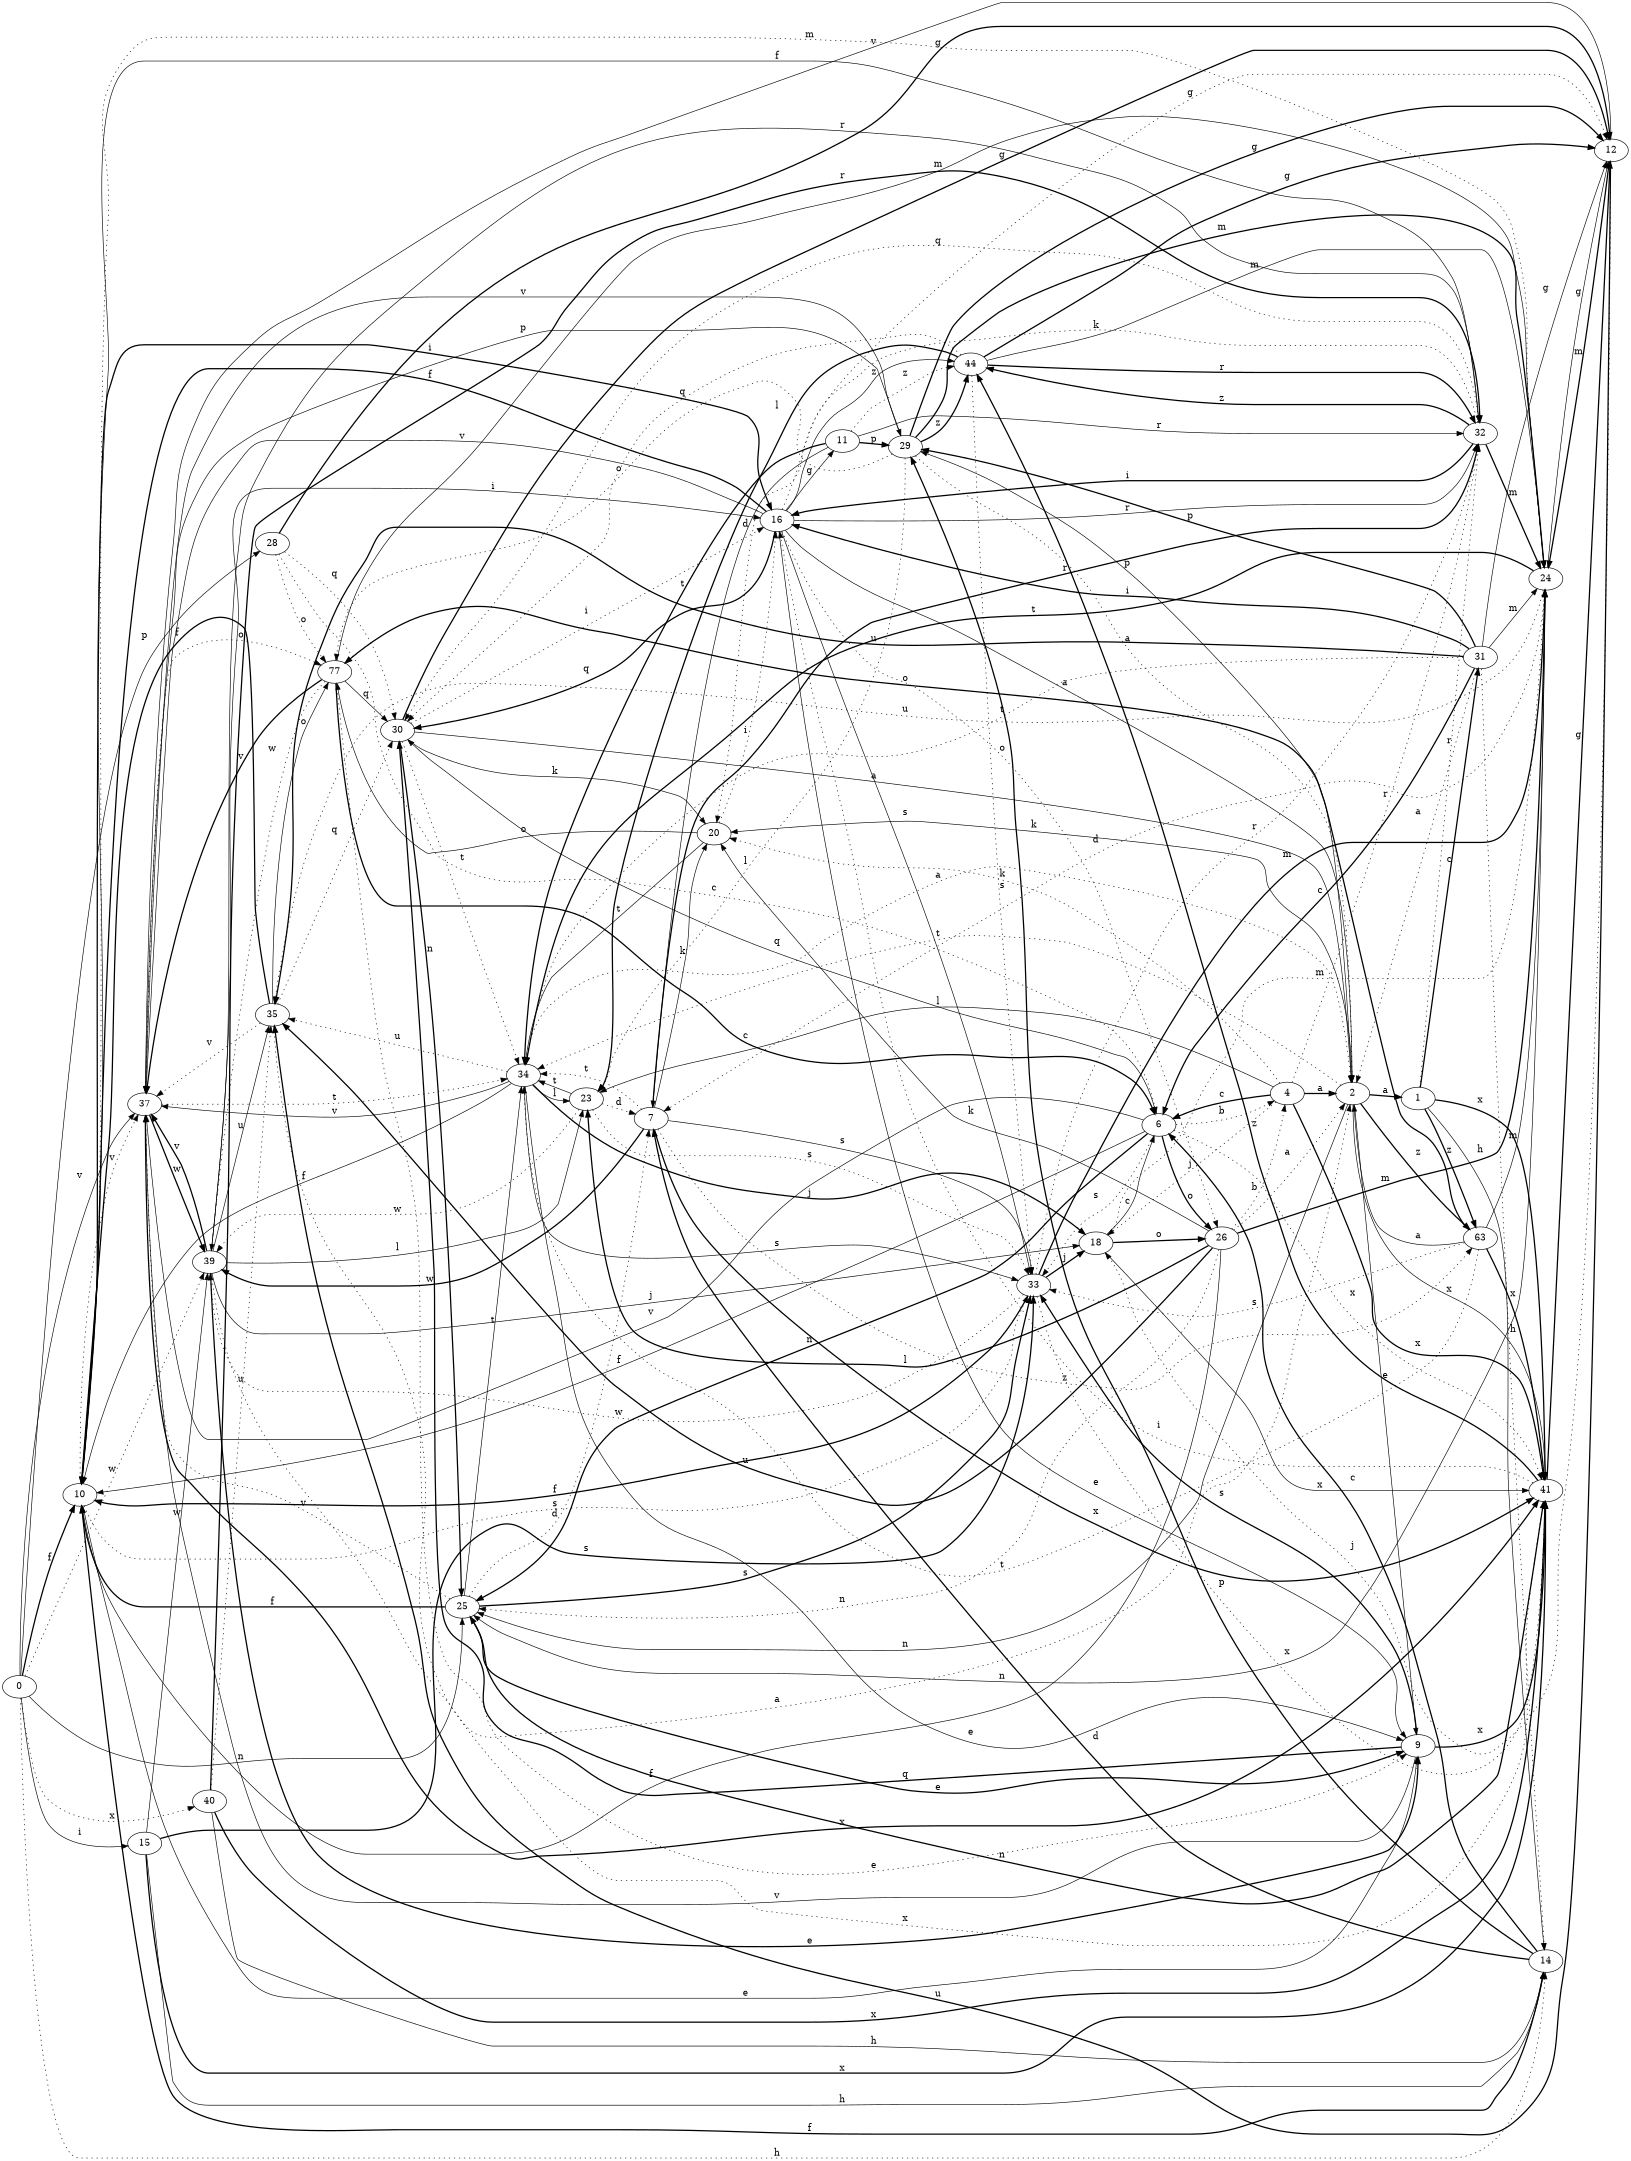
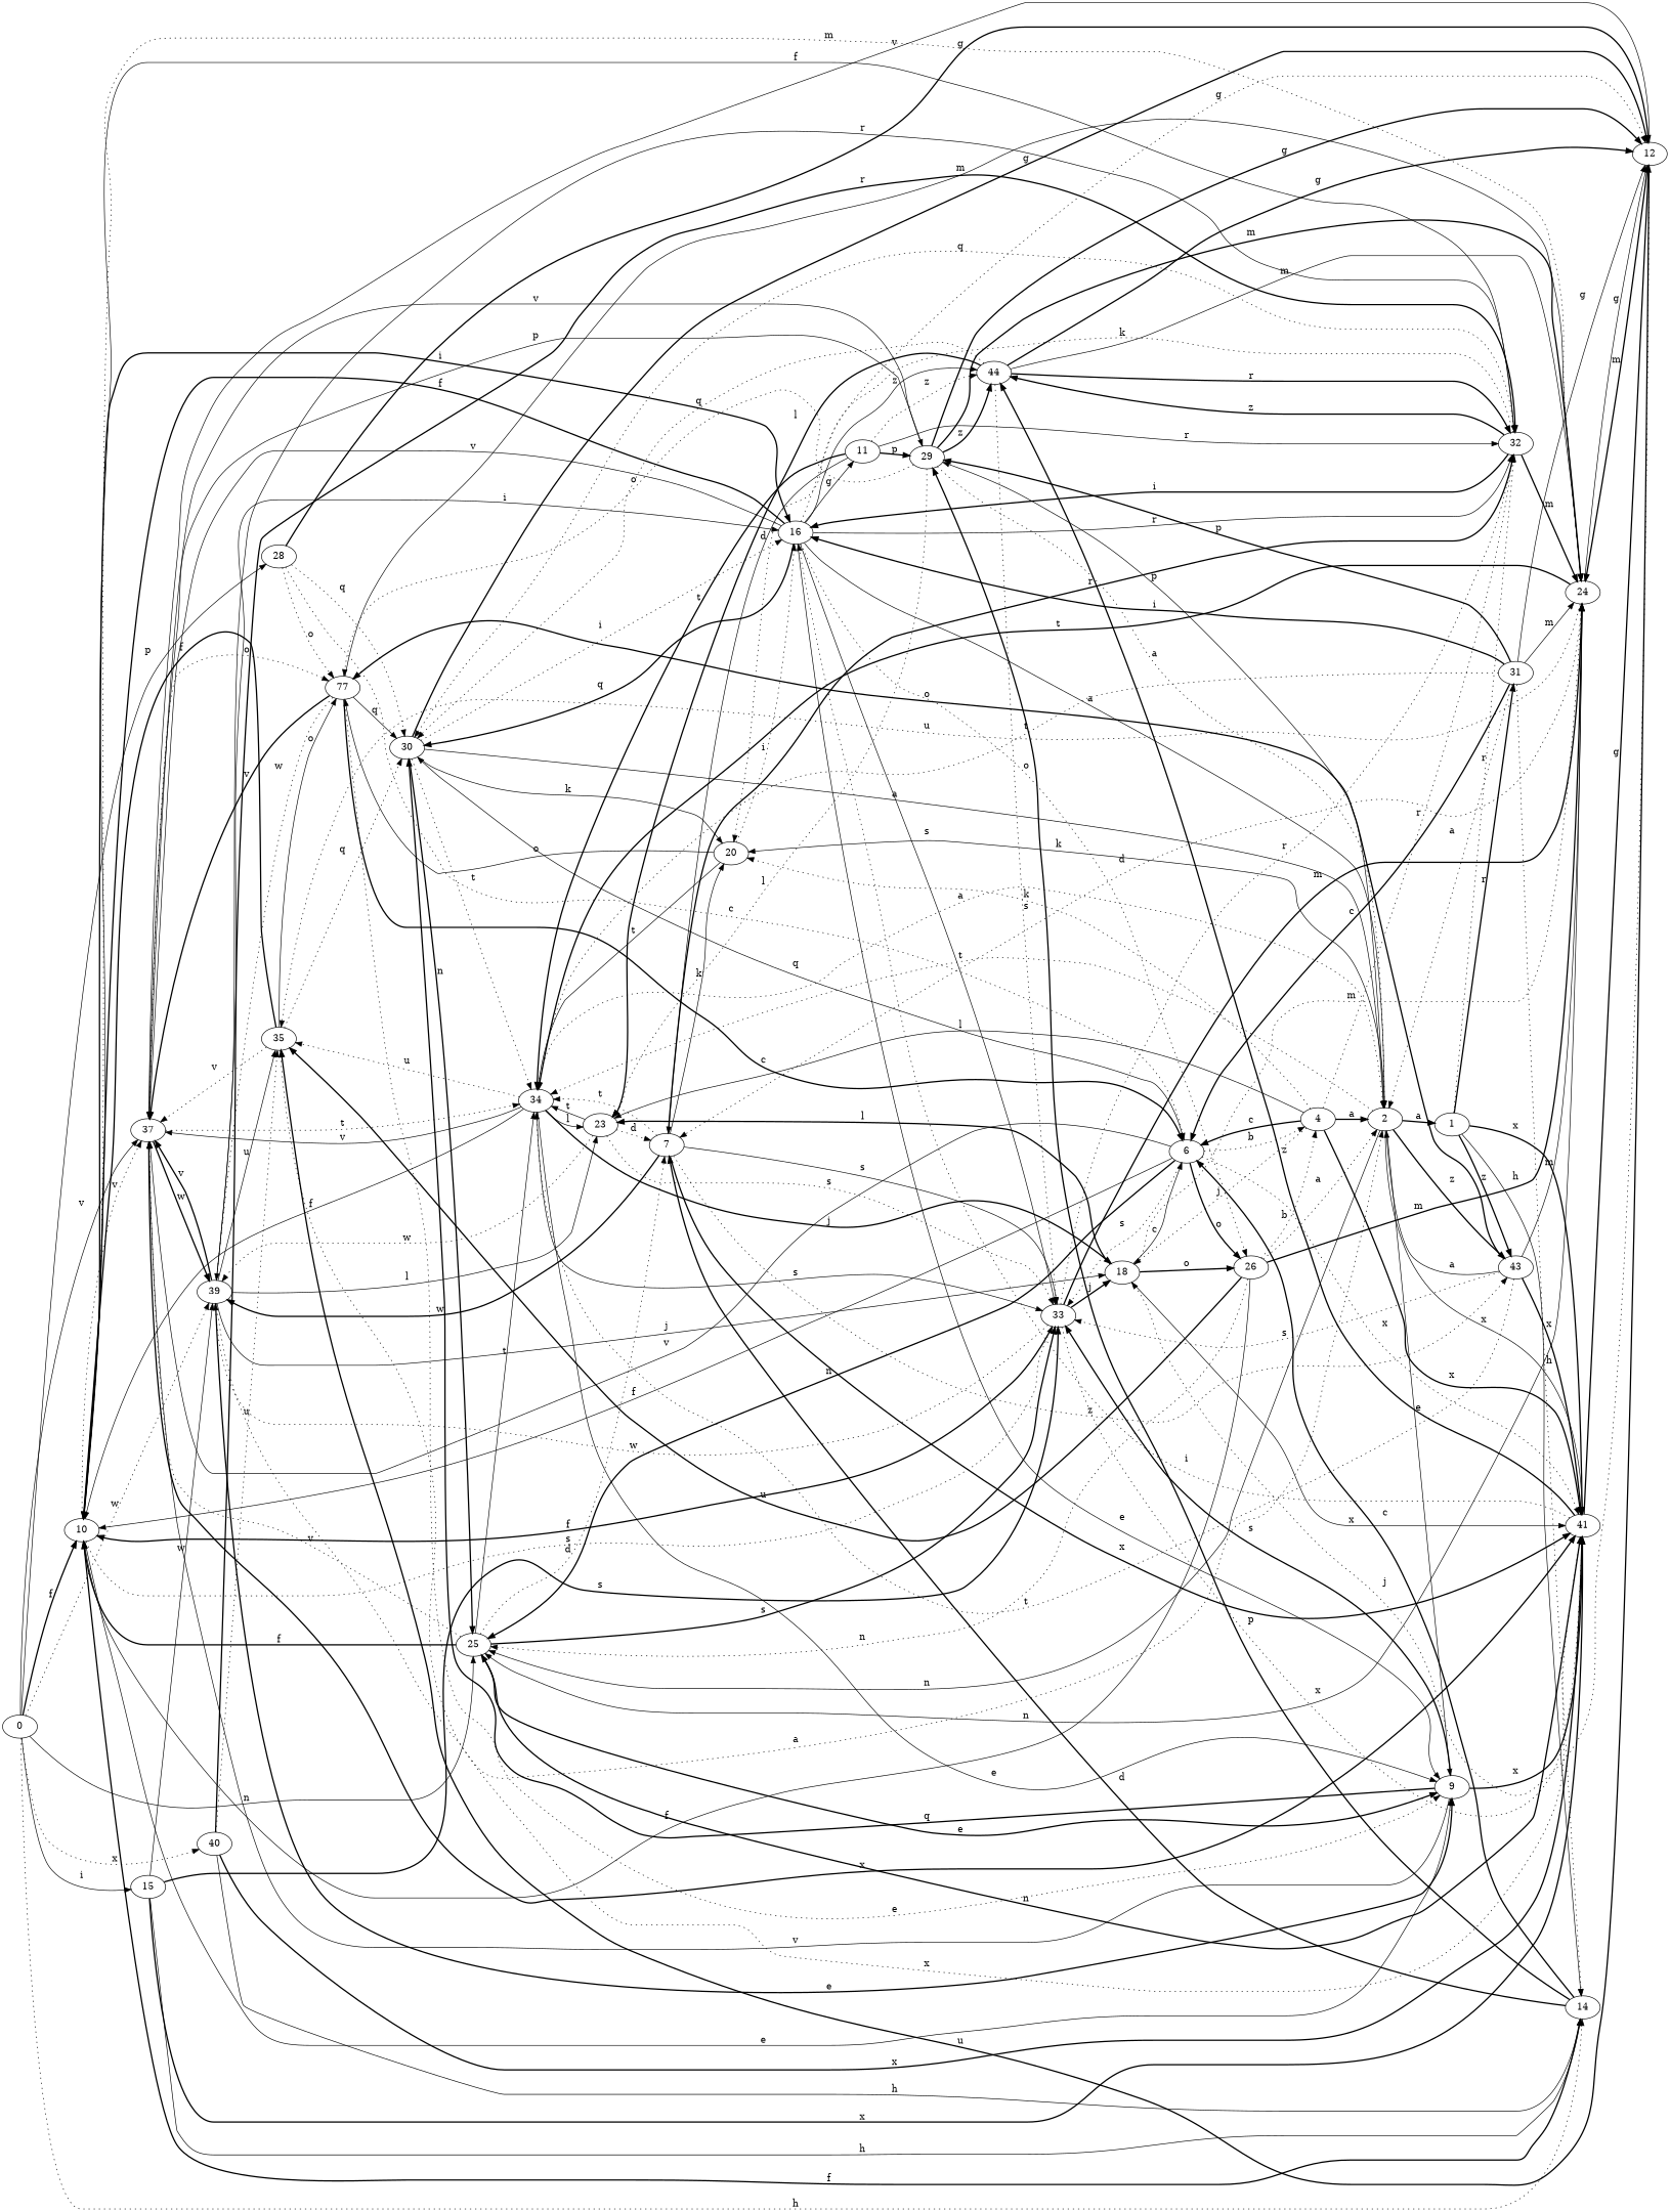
  strict digraph {
    rankdir=LR
    edge [style=bold]
    0
    10
    14
    15
    25
    28
    37
    39
    40
    9
    33
    16
    24
    29
    6
    7
    41
    34
    30
    12
    n21 [label=77]
    32
    2
    18
    23
    35
    1
    31
-   43 [label=63]
+   43
    20
    44
    4
    26
    11
    0 -> 10 [label=f]
    0 -> 14 [label=h style=dotted]
    0 -> 15 [label=i style=solid]
    0 -> 25 [label=n style=solid]
    0 -> 28 [label=p style=solid]
    0 -> 37 [label=v style=solid]
    0 -> 39 [label=w style=dotted]
    0 -> 40 [label=x style=dotted]
    10 -> 37 [label=v style=dotted]
    10 -> 9 [label=e style=solid]
    10 -> 33 [label=s style=dotted]
    10 -> 16 [label=i]
    10 -> 24 [label=m style=dotted]
    14 -> 10 [label=f]
    14 -> 29 [label=p]
    14 -> 6 [label=c]
    14 -> 7 [label=d]
    15 -> 14 [label=h style=solid]
    15 -> 39 [label=w style=solid]
    15 -> 33 [label=s]
    15 -> 41 [label=x]
    25 -> 10 [label=f]
    25 -> 37 [label=v style=dotted]
    25 -> 9 [label=e]
    25 -> 33 [label=s]
    25 -> 7 [label=d style=dotted]
    25 -> 34 [label=t style=solid]
    28 -> 6 [label=c style=dotted]
    28 -> 30 [label=q style=dotted]
    28 -> 12 [label=g]
    28 -> n21 [label=o style=dotted]
    37 -> 39 [label=w]
    37 -> 29 [label=p style=solid]
    37 -> 41 [label=x]
    37 -> 34 [label=t style=dotted]
    37 -> n21 [label=o style=dotted]
    39 -> 37 [label=v]
    39 -> 9 [label=e]
    39 -> 16 [label=i style=solid]
    39 -> 32 [label=r style=solid]
    39 -> 2 [label=a style=dotted]
    39 -> 18 [label=j style=solid]
    39 -> 23 [label=l style=solid]
    39 -> 35 [label=u style=solid]
    40 -> 14 [label=h style=solid]
    40 -> 41 [label=x]
    40 -> 32 [label=r]
    40 -> 35 [label=u style=dotted]
    9 -> 37 [label=v style=solid]
    9 -> 33 [label=s]
    9 -> 41 [label=x]
    9 -> 30 [label=q]
    33 -> 10 [label=f]
    33 -> 39 [label=w style=dotted]
    33 -> 24 [label=m]
    33 -> 41 [label=x style=dotted]
    33 -> 32 [label=r style=dotted]
    33 -> 18 [label=j]
    16 -> 10 [label=f]
    16 -> 37 [label=v style=solid]
    16 -> 9 [label=e style=solid]
    16 -> 33 [label=s style=solid]
    16 -> 30 [label=q]
    16 -> 12 [label=g style=dotted]
    16 -> 32 [label=r style=solid]
    16 -> 2 [label=a style=solid]
    16 -> 44 [label=z style=solid]
    16 -> 26 [label=o style=dotted]
    16 -> 11 [label=g style=solid]
    24 -> 25 [label=n style=solid]
    24 -> 7 [label=d style=dotted]
    24 -> 34 [label=t]
    24 -> 12 [label=g style=solid]
    24 -> 35 [label=u style=dotted]
    29 -> 37 [label=v style=solid]
    29 -> 24 [label=m]
    29 -> 12 [label=g]
    29 -> n21 [label=o style=dotted]
    29 -> 2 [label=a style=dotted]
    29 -> 23 [label=l style=dotted]
    29 -> 44 [label=z]
    6 -> 10 [label=f style=solid]
    6 -> 25 [label=n]
    6 -> 37 [label=v style=solid]
    6 -> 33 [label=s style=dotted]
    6 -> 41 [label=x style=dotted]
    6 -> 30 [label=q style=solid]
    6 -> 4 [label=b style=dotted]
    6 -> 26 [label=o]
    7 -> 39 [label=w]
    7 -> 33 [label=s style=solid]
    7 -> 41 [label=x]
    7 -> 34 [label=t style=dotted]
    7 -> 32 [label=r]
    7 -> 43 [label=z style=dotted]
    7 -> 20 [label=k style=solid]
    41 -> 25 [label=n]
    41 -> 16 [label=i style=dotted]
    41 -> 12 [label=g]
    41 -> 44 [label=z]
    34 -> 10 [label=f style=solid]
    34 -> 37 [label=v style=solid]
    34 -> 9 [label=e style=solid]
    34 -> 33 [label=s style=solid]
    34 -> 2 [label=a style=dotted]
    34 -> 18 [label=j]
    34 -> 23 [label=l style=solid]
    34 -> 35 [label=u style=dotted]
    30 -> 25 [label=n]
    30 -> 16 [label=i style=dotted]
    30 -> 34 [label=t style=dotted]
    30 -> 12 [label=g]
    30 -> 2 [label=a style=solid]
    30 -> 20 [label=k style=solid]
    12 -> 37 [label=v style=solid]
    12 -> 24 [label=m]
    12 -> 18 [label=j style=dotted]
    12 -> 35 [label=u]
    n21 -> 37 [label=v]
    n21 -> 39 [label=w style=dotted]
    n21 -> 9 [label=e style=dotted]
    n21 -> 24 [label=m style=solid]
    n21 -> 6 [label=c]
    n21 -> 30 [label=q style=solid]
    32 -> 10 [label=f style=solid]
    32 -> 16 [label=i]
    32 -> 24 [label=m]
    32 -> 30 [label=q style=dotted]
    32 -> 20 [label=k style=dotted]
    32 -> 44 [label=z]
    2 -> 25 [label=n style=solid]
    2 -> 9 [label=e style=solid]
    2 -> 29 [label=p style=solid]
    2 -> 41 [label=x style=solid]
    2 -> 34 [label=t style=dotted]
    2 -> 1 [label=a]
    2 -> 43 [label=z]
    2 -> 20 [label=k style=solid]
    18 -> 24 [label=m style=dotted]
    18 -> 6 [label=c style=solid]
    18 -> 41 [label=x style=solid]
    18 -> 26 [label=o]
    23 -> 39 [label=w style=dotted]
    23 -> 33 [label=s style=dotted]
    23 -> 7 [label=d style=dotted]
    23 -> 34 [label=t style=solid]
    35 -> 10 [label=f]
    35 -> 37 [label=v style=dotted]
    35 -> 41 [label=x style=dotted]
    35 -> 30 [label=q style=dotted]
    35 -> n21 [label=o style=solid]
    1 -> 14 [label=h style=solid]
    1 -> 41 [label=x]
    1 -> 32 [label=r style=dotted]
-   1 -> 31 [label=c]
+   1 -> 31 [label=r]
    1 -> 43 [label=z]
    31 -> 14 [label=h style=dotted]
    31 -> 16 [label=i]
    31 -> 24 [label=m style=solid]
    31 -> 29 [label=p]
    31 -> 6 [label=c]
    31 -> 34 [label=t style=dotted]
    31 -> 12 [label=g style=solid]
    31 -> 2 [label=a style=dotted]
-   31 -> 35 [label=u]
    43 -> 33 [label=s style=dotted]
    43 -> 24 [label=m style=solid]
    43 -> 41 [label=x]
    43 -> 34 [label=t style=dotted]
    43 -> n21 [label=o]
    43 -> 2 [label=a style=solid]
    20 -> 16 [label=i style=dotted]
    20 -> 34 [label=t style=solid]
    20 -> n21 [label=o style=solid]
    44 -> 33 [label=s style=dotted]
    44 -> 24 [label=m style=solid]
    44 -> 30 [label=q style=dotted]
    44 -> 12 [label=g]
    44 -> 32 [label=r]
    44 -> 23 [label=l]
    4 -> 6 [label=c]
    4 -> 41 [label=x]
    4 -> 32 [label=r style=dotted]
    4 -> 2 [label=a]
    4 -> 18 [label=j style=dotted]
    4 -> 23 [label=l style=solid]
    4 -> 20 [label=k style=dotted]
    26 -> 10 [label=f style=solid]
    26 -> 25 [label=n style=dotted]
    26 -> 24 [label=m]
    26 -> 2 [label=a style=dotted]
-   26 -> 23 [label=l]
+   18 -> 23 [label=l]
    26 -> 35 [label=u]
-   26 -> 20 [label=k style=solid]
    26 -> 4 [label=b style=dotted]
    11 -> 29 [label=p]
    11 -> 7 [label=d style=solid]
    11 -> 34 [label=t]
    11 -> 32 [label=r style=solid]
    11 -> 44 [label=z style=dotted]
  }
